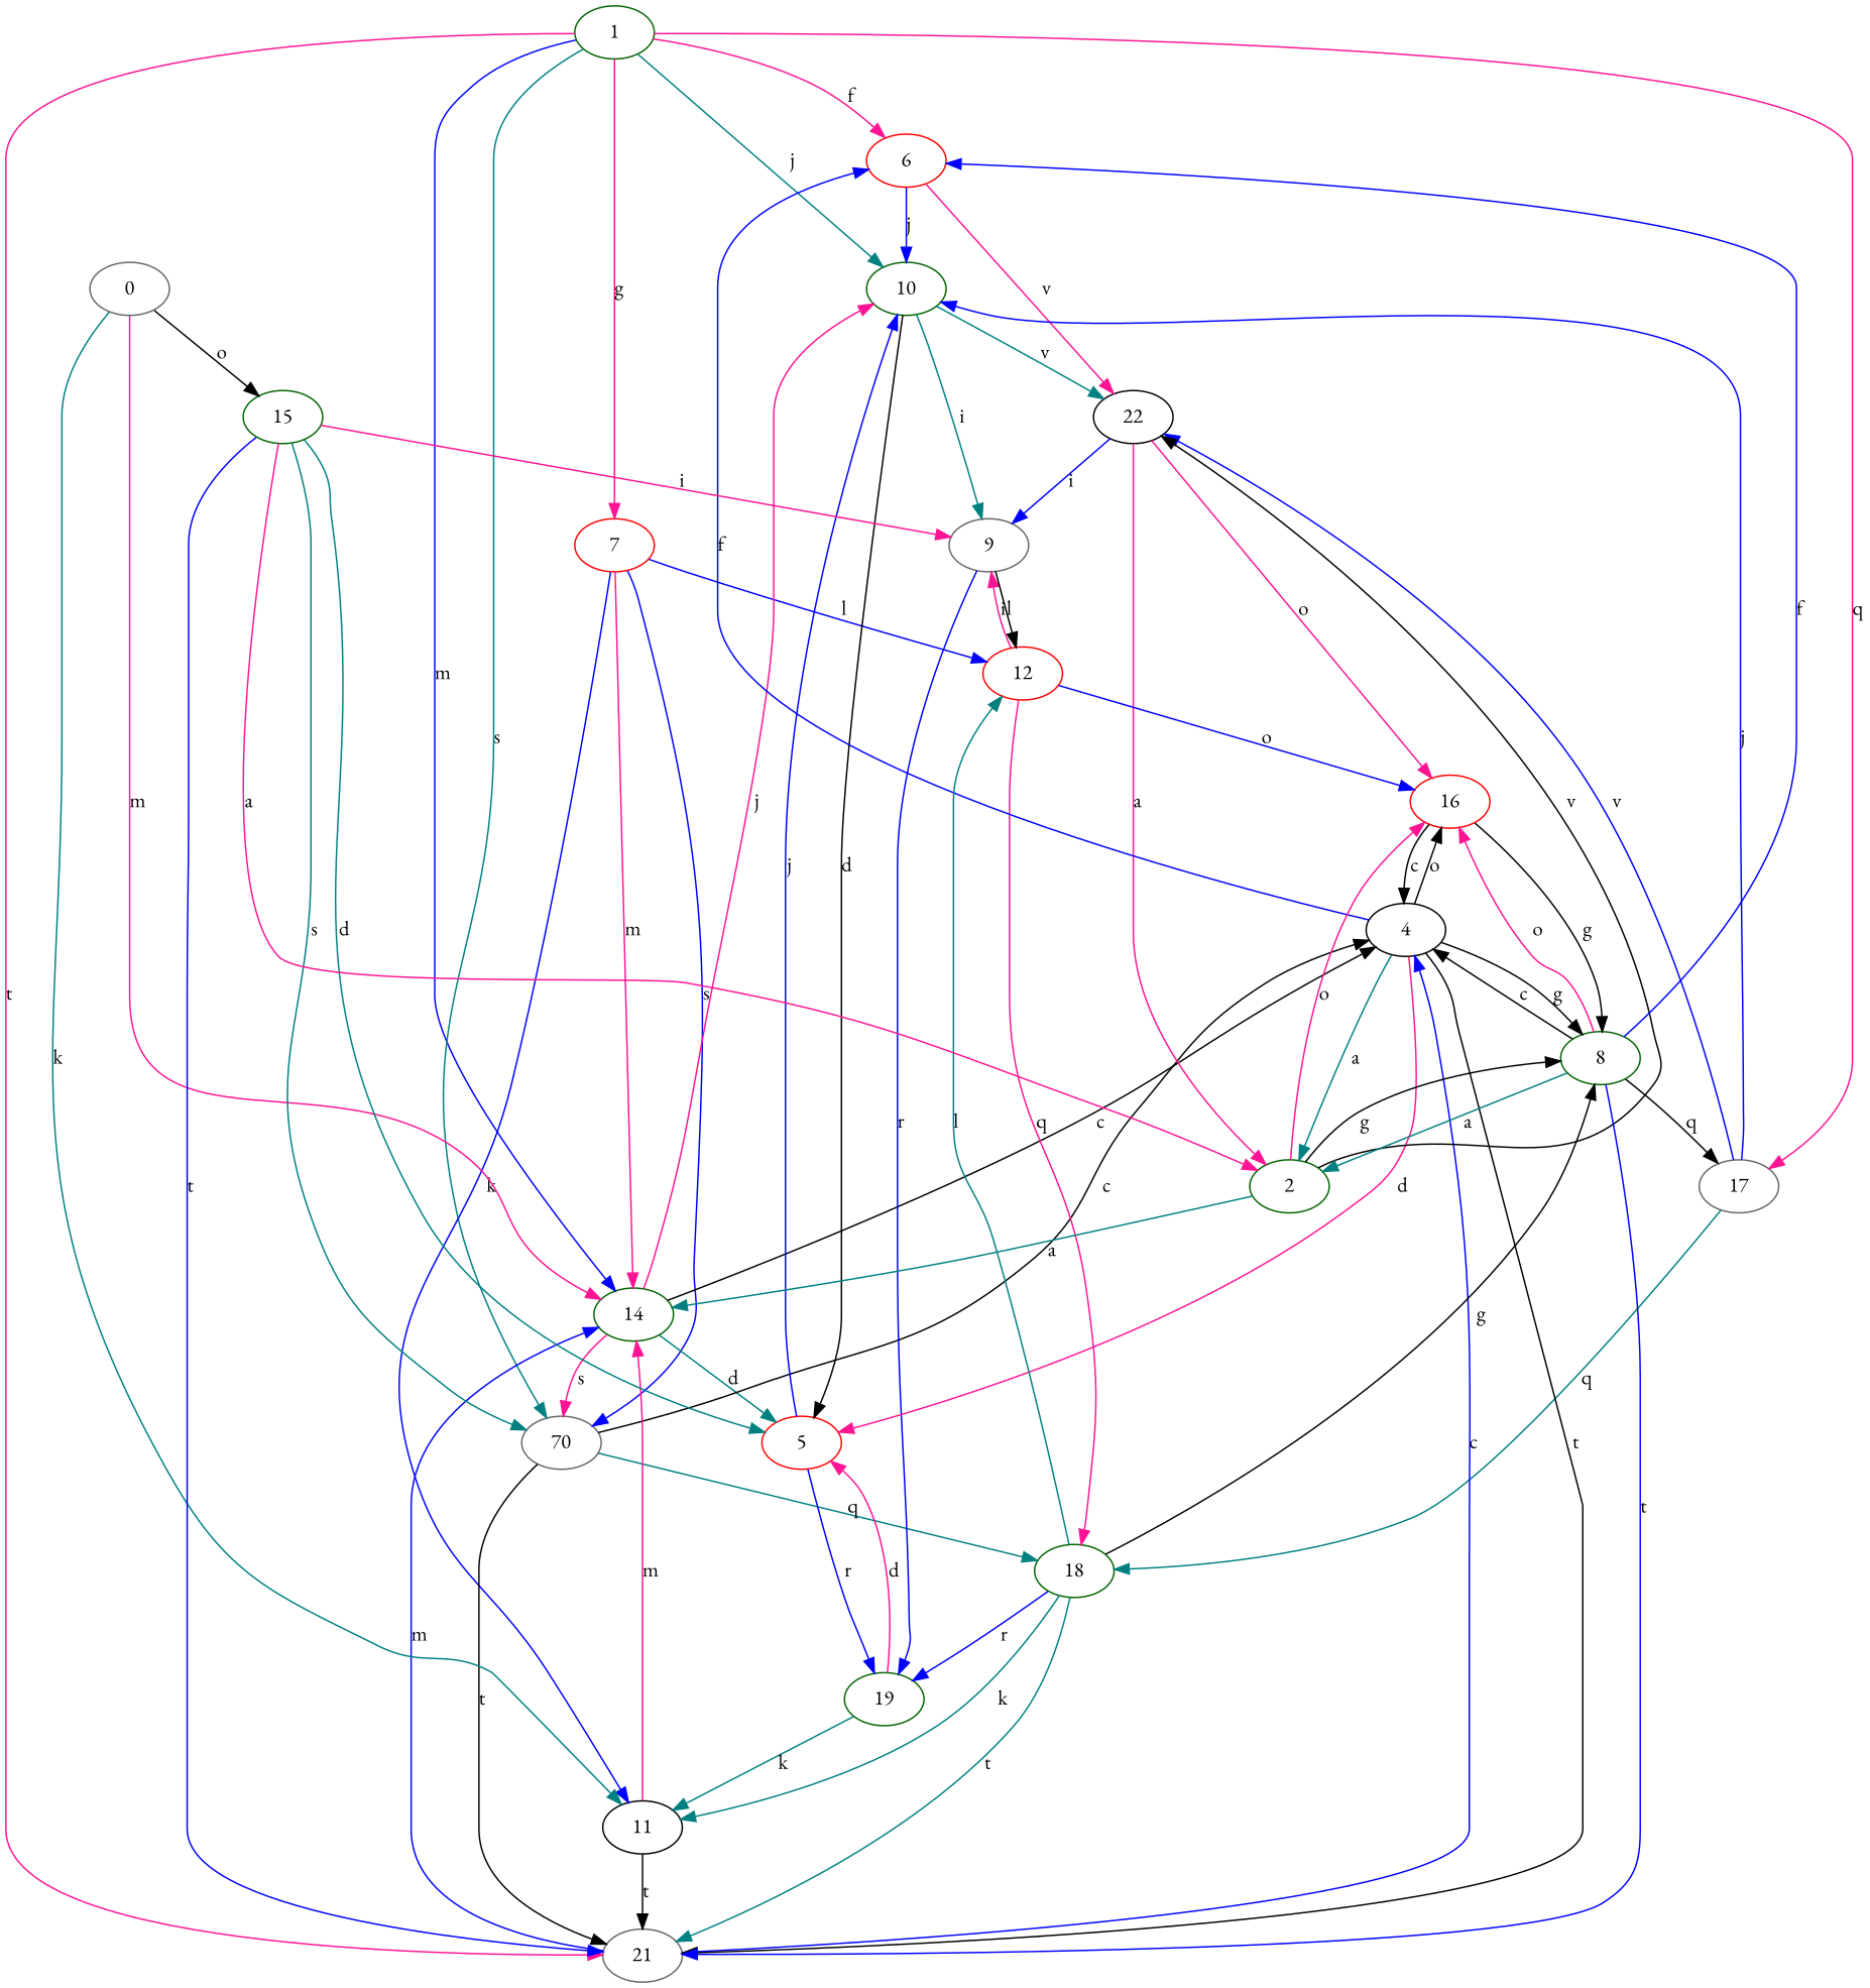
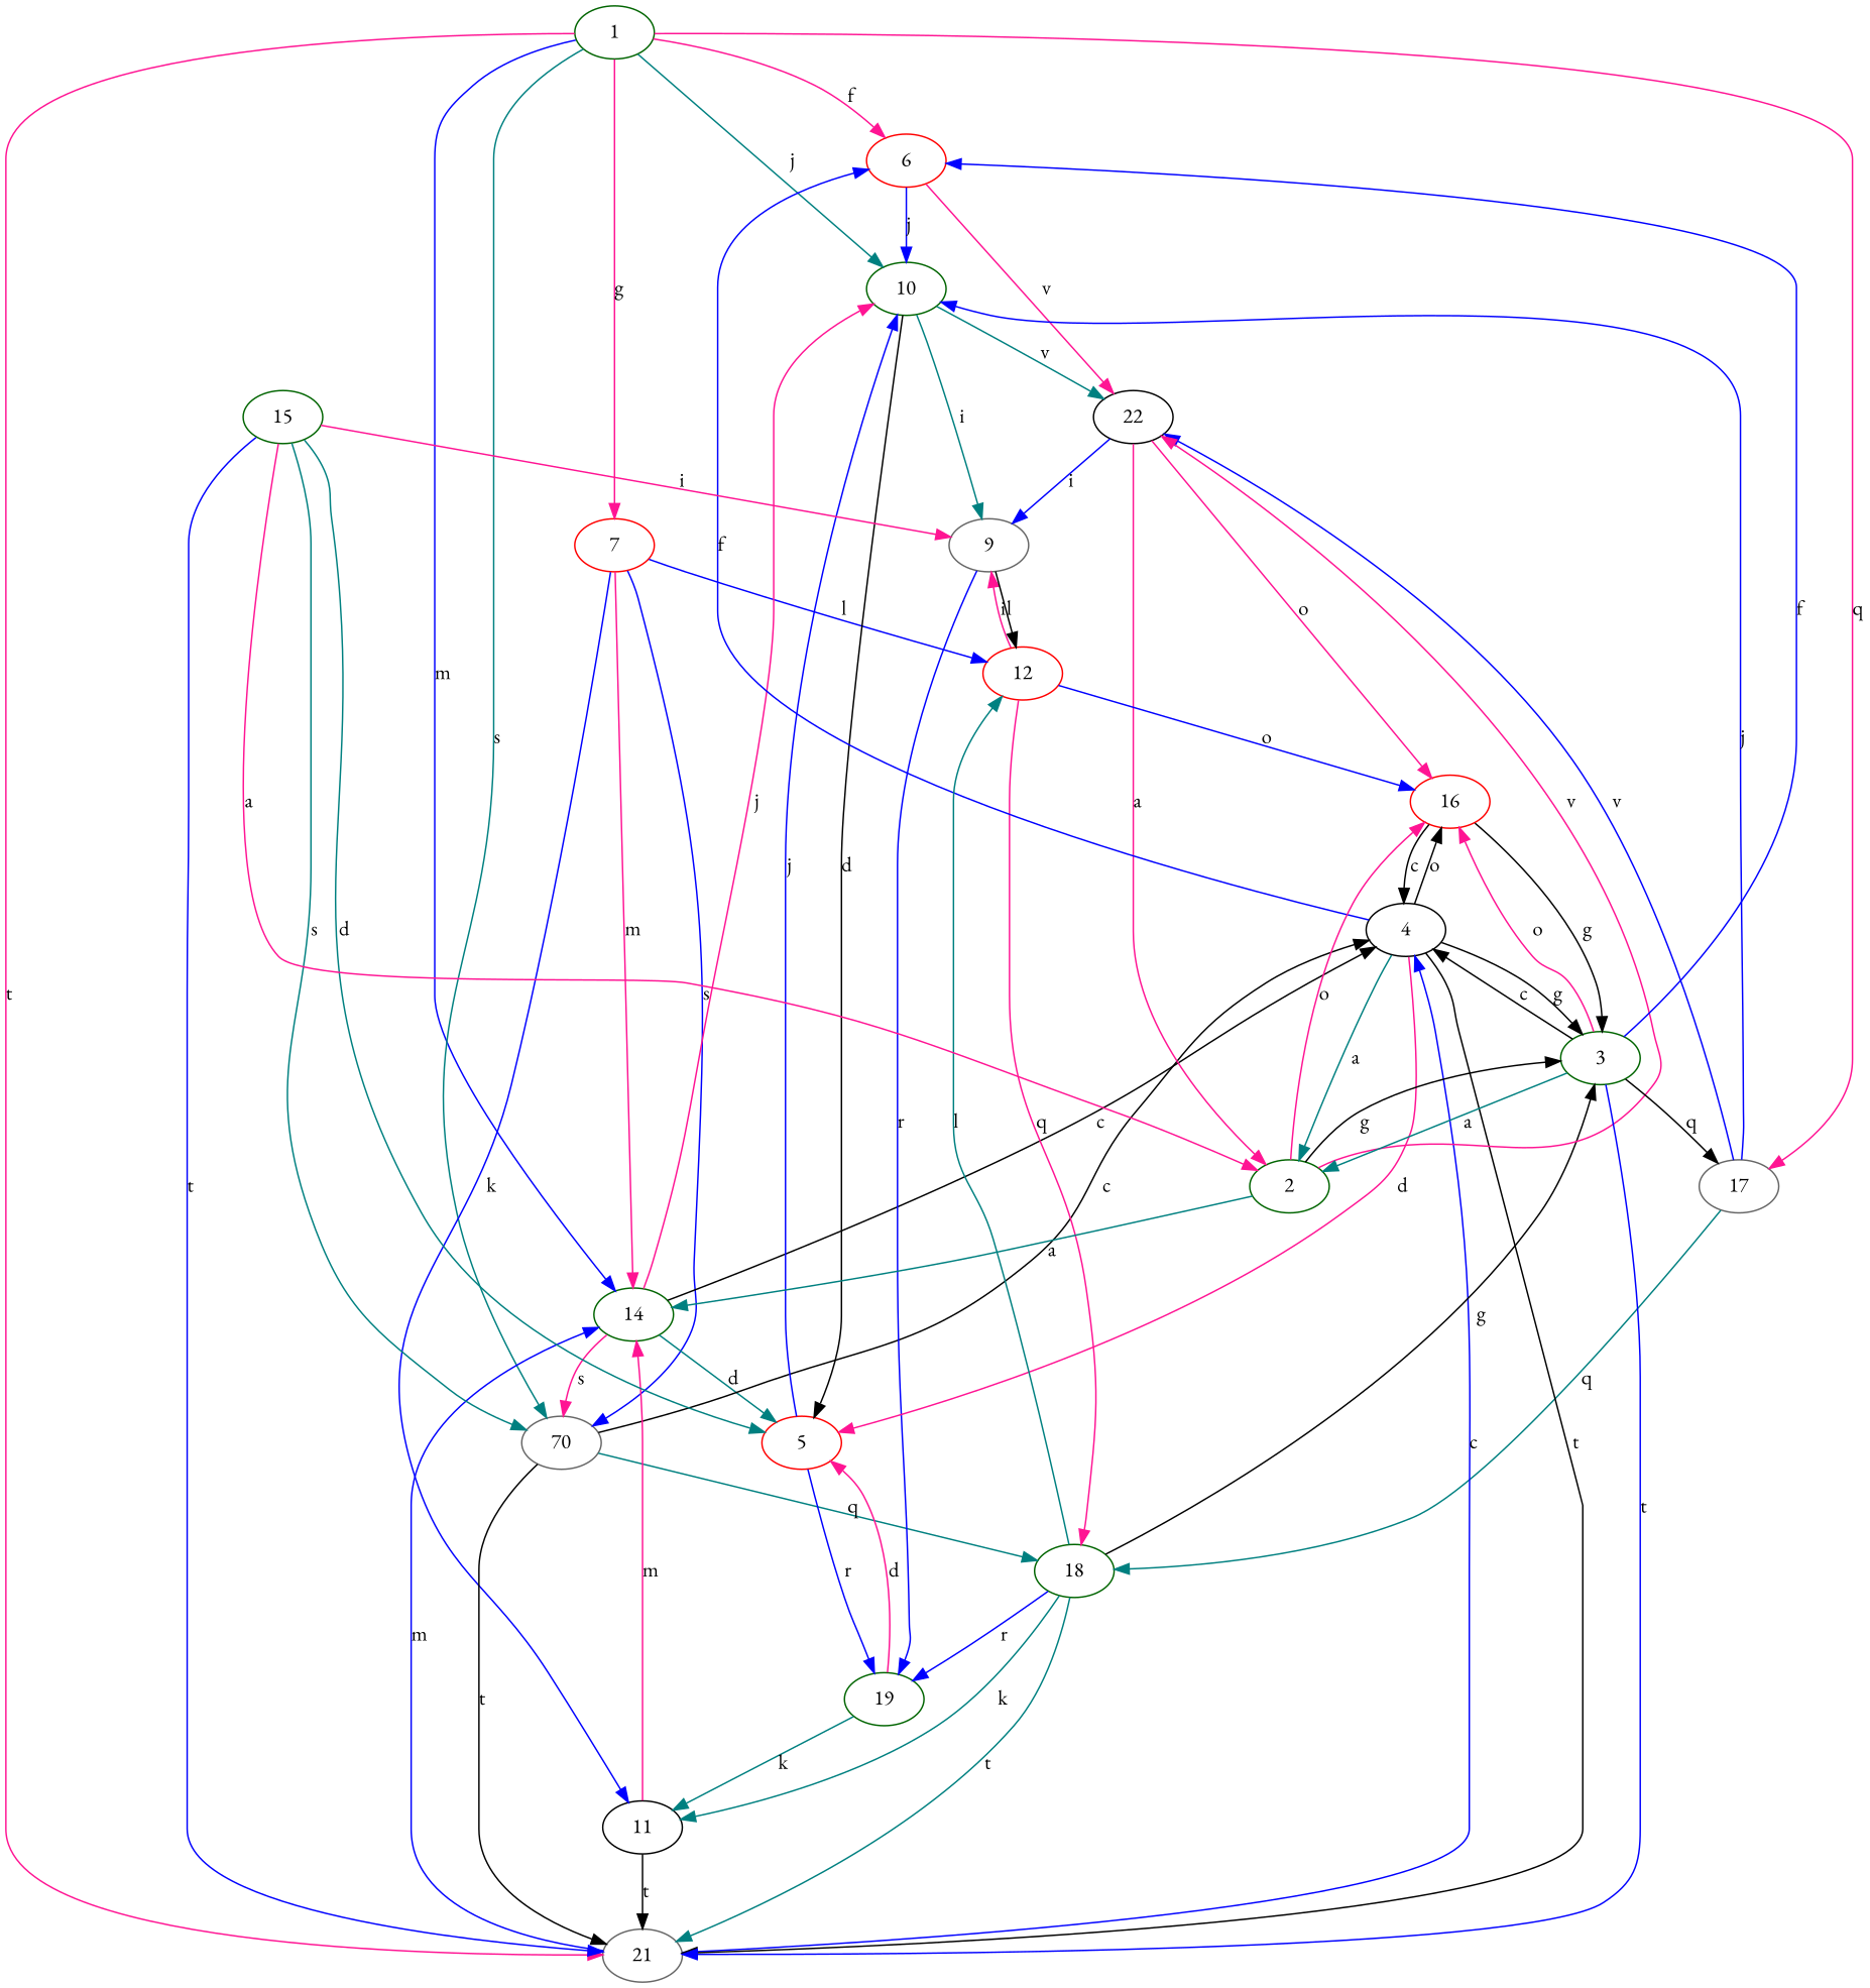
  strict digraph {
    fontname="EB Garamond"
    node [color=darkgreen fontname="EB Garamond"]
    edge [color=deeppink fontname="EB Garamond"]
    6 [color=red]
    1
    7 [color=red]
    10
    14
    17 [color=gray40]
    n7 [color=gray40 label=70]
    21 [color=gray40]
    22 [color=black]
    11 [color=black]
    12 [color=red]
    5 [color=red]
    9 [color=gray40]
    4 [color=black]
    18
    2
-   8
+   8 [label=3]
    16 [color=red]
    19
-   0 [color=gray40]
    15
    6 -> 10 [color=blue label=j]
    6 -> 22 [label=v]
    1 -> 6 [label=f]
    1 -> 7 [label=g]
    1 -> 10 [color=teal label=j]
    1 -> 14 [color=blue label=m]
    1 -> 17 [label=q]
    1 -> n7 [color=teal label=s]
    1 -> 21 [label=t]
    7 -> 14 [label=m]
    7 -> n7 [color=blue label=s]
    7 -> 11 [color=blue label=k]
    7 -> 12 [color=blue label=l]
    10 -> 22 [color=teal label=v]
    10 -> 5 [color=black label=d]
    10 -> 9 [color=teal label=i]
    14 -> 10 [label=j]
    14 -> n7 [label=s]
    14 -> 5 [color=teal label=d]
    14 -> 4 [color=black label=c]
    17 -> 10 [color=blue label=j]
    17 -> 22 [color=blue label=v]
    17 -> 18 [color=teal label=q]
    n7 -> 21 [color=black label=t]
    n7 -> 4 [color=black label=c]
    n7 -> 18 [color=teal label=q]
    21 -> 14 [color=blue label=m]
    21 -> 4 [color=blue label=c]
    22 -> 9 [color=blue label=i]
    22 -> 2 [label=a]
    22 -> 16 [label=o]
    11 -> 14 [label=m]
    11 -> 21 [color=black label=t]
    12 -> 9 [label=i]
    12 -> 18 [label=q]
    12 -> 16 [color=blue label=o]
    5 -> 10 [color=blue label=j]
    5 -> 19 [color=blue label=r]
    9 -> 12 [color=black label=l]
    9 -> 19 [color=blue label=r]
    4 -> 6 [color=blue label=f]
    4 -> 21 [color=black label=t]
    4 -> 5 [label=d]
    4 -> 2 [color=teal label=a]
    4 -> 8 [color=black label=g]
    4 -> 16 [color=black label=o]
    18 -> 21 [color=teal label=t]
    18 -> 11 [color=teal label=k]
    18 -> 12 [color=teal label=l]
    18 -> 8 [color=black label=g]
    18 -> 19 [color=blue label=r]
    2 -> 14 [color=teal label=a]
-   2 -> 22 [color=black label=v]
+   2 -> 22 [label=v]
    2 -> 8 [color=black label=g]
    2 -> 16 [label=o]
    8 -> 6 [color=blue label=f]
    8 -> 17 [color=black label=q]
    8 -> 21 [color=blue label=t]
    8 -> 4 [color=black label=c]
    8 -> 2 [color=teal label=a]
    8 -> 16 [label=o]
    16 -> 4 [color=black label=c]
    16 -> 8 [color=black label=g]
    19 -> 11 [color=teal label=k]
    19 -> 5 [label=d]
-   0 -> 14 [label=m]
-   0 -> 11 [color=teal label=k]
-   0 -> 15 [color=black label=o]
    15 -> n7 [color=teal label=s]
    15 -> 21 [color=blue label=t]
    15 -> 5 [color=teal label=d]
    15 -> 9 [label=i]
    15 -> 2 [label=a]
  }
